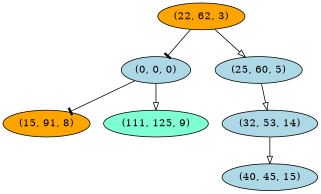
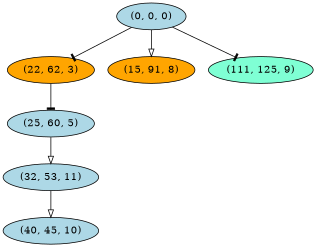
  digraph {
    node [fillcolor=lightblue style=filled]
    edge [arrowhead=tee]
    "(22, 62, 3)" [fillcolor=orange]
    "(0, 0, 0)"
    n3 [fillcolor=orange label="(15, 91, 8)"]
    "(111, 125, 9)" [fillcolor=aquamarine]
    "(25, 60, 5)"
-   "(32, 53, 11)" [label="(32, 53, 14)"]
-   "(40, 45, 15)"
-   "(22, 62, 3)" -> "(25, 60, 5)" [arrowhead=onormal]
-   "(22, 62, 3)" -> "(0, 0, 0)"
-   "(0, 0, 0)" -> n3
-   "(0, 0, 0)" -> "(111, 125, 9)" [arrowhead=onormal]
+   "(32, 53, 11)"
+   "(40, 45, 15)" [label="(40, 45, 10)"]
+   "(22, 62, 3)" -> "(25, 60, 5)"
+   "(0, 0, 0)" -> "(22, 62, 3)"
+   "(0, 0, 0)" -> n3 [arrowhead=onormal]
+   "(0, 0, 0)" -> "(111, 125, 9)"
    "(25, 60, 5)" -> "(32, 53, 11)" [arrowhead=onormal]
    "(32, 53, 11)" -> "(40, 45, 15)" [arrowhead=onormal]
  }
